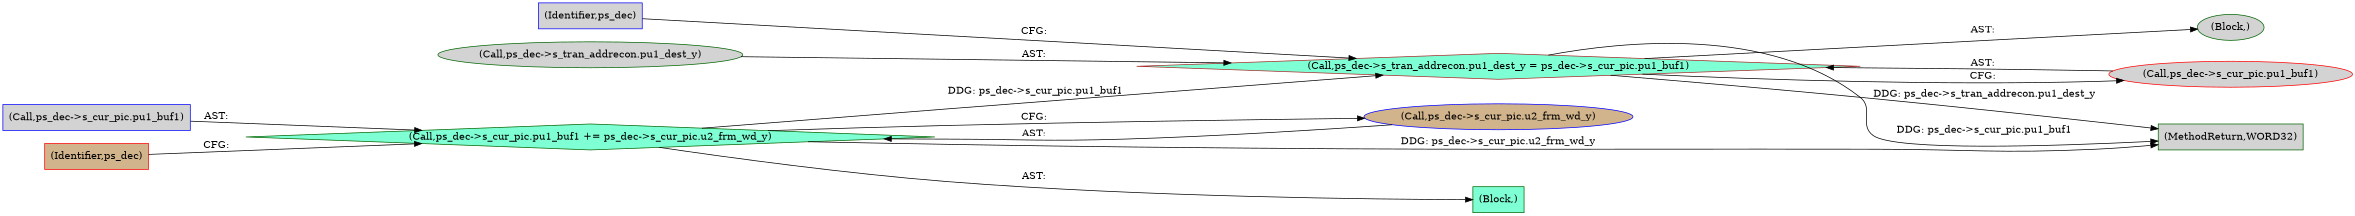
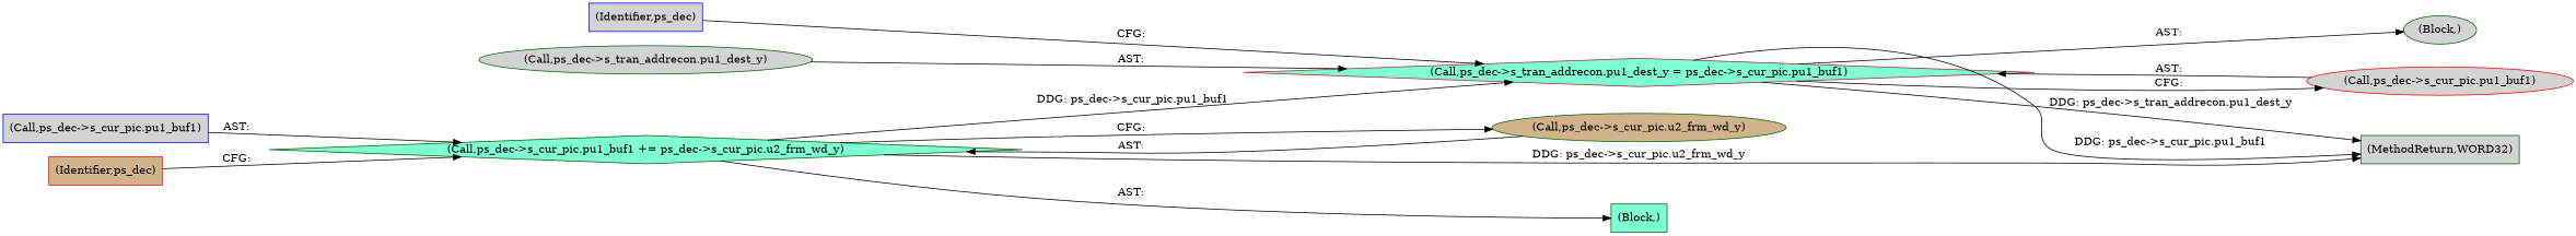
  digraph {
    rankdir=LR
    node [style=filled fillcolor=lightgrey color=darkgreen shape=box]
    n1 [label="(Call,ps_dec->s_cur_pic.pu1_buf1 += ps_dec->s_cur_pic.u2_frm_wd_y)" fillcolor=aquamarine shape=diamond]
    n2 [label="(Call,ps_dec->s_tran_addrecon.pu1_dest_y = ps_dec->s_cur_pic.pu1_buf1)" fillcolor=aquamarine color=brown shape=diamond]
-   n3 [label="(Call,ps_dec->s_cur_pic.u2_frm_wd_y)" fillcolor=tan color=blue shape=ellipse]
+   n3 [label="(Call,ps_dec->s_cur_pic.u2_frm_wd_y)" fillcolor=tan shape=ellipse]
    n4 [label="(Block,)" fillcolor=aquamarine]
    n5 [label="(MethodReturn,WORD32)"]
    n6 [label="(Block,)" shape=ellipse]
    n7 [label="(Call,ps_dec->s_cur_pic.pu1_buf1)" color=red shape=ellipse]
    n8 [label="(Call,ps_dec->s_cur_pic.pu1_buf1)" color=blue]
    n9 [label="(Identifier,ps_dec)" fillcolor=tan color=red]
    n10 [label="(Identifier,ps_dec)" color=blue]
    n11 [label="(Call,ps_dec->s_tran_addrecon.pu1_dest_y)" shape=ellipse]
    n1 -> n2 [label="DDG: ps_dec->s_cur_pic.pu1_buf1"]
    n1 -> n3 [label="CFG: "]
    n1 -> n4 [label="AST: "]
    n1 -> n5 [label="DDG: ps_dec->s_cur_pic.u2_frm_wd_y"]
    n2 -> n5 [label="DDG: ps_dec->s_tran_addrecon.pu1_dest_y"]
    n2 -> n5 [label="DDG: ps_dec->s_cur_pic.pu1_buf1"]
    n2 -> n6 [label="AST: "]
    n2 -> n7 [label="CFG: "]
    n3 -> n1 [label="AST: "]
    n7 -> n2 [label="AST: "]
    n8 -> n1 [label="AST: "]
    n9 -> n1 [label="CFG: "]
    n10 -> n2 [label="CFG: "]
    n11 -> n2 [label="AST: "]
  }
